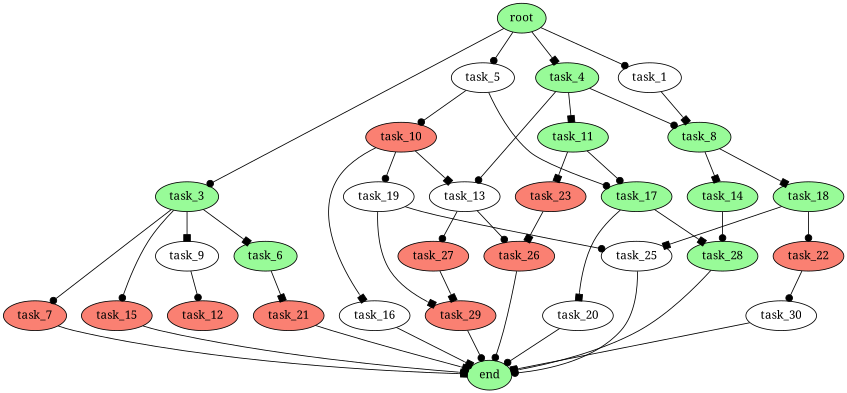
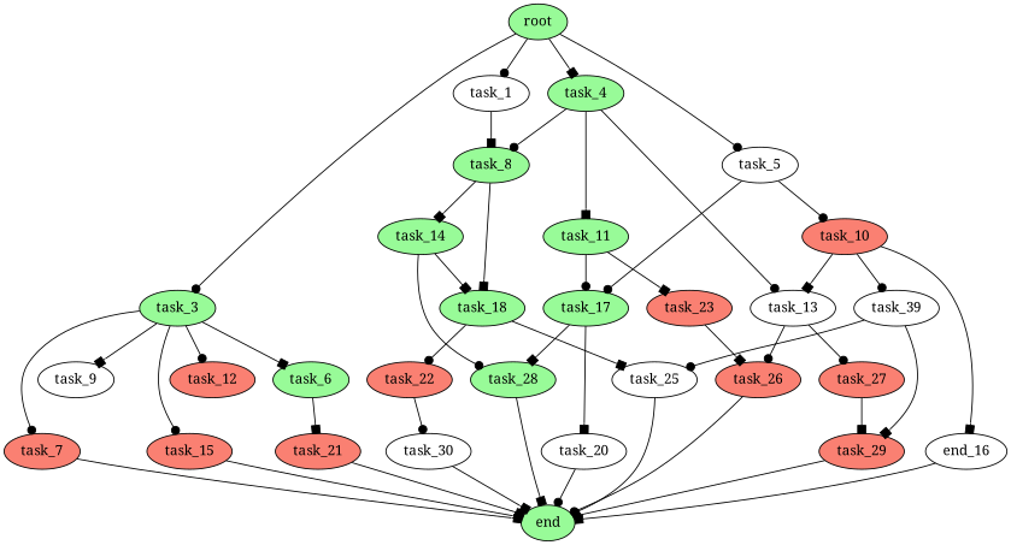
  digraph {
    fontname="Noto Serif"
    node [fillcolor=palegreen fontname="Noto Serif" style=filled]
    edge [arrowhead=box fontname="Noto Serif"]
    task_1 [fillcolor=white]
    root
    task_3
    task_4
    task_5 [fillcolor=white]
    task_8
    task_6
    task_7 [fillcolor=salmon]
    task_9 [fillcolor=white]
    task_15 [fillcolor=salmon]
    task_11
    task_13 [fillcolor=white]
    task_10 [fillcolor=salmon]
    task_17
    task_14
    task_18
    task_21 [fillcolor=salmon]
    end
    task_12 [fillcolor=salmon]
    task_23 [fillcolor=salmon]
    task_26 [fillcolor=salmon]
    task_27 [fillcolor=salmon]
-   task_16 [fillcolor=white]
-   task_19 [fillcolor=white]
+   task_16 [fillcolor=white label=end_16]
+   task_19 [fillcolor=white label=task_39]
    task_28
    task_20 [fillcolor=white]
    task_22 [fillcolor=salmon]
    task_25 [fillcolor=white]
    task_29 [fillcolor=salmon]
    task_30 [fillcolor=white]
    task_1 -> task_8
    root -> task_1 [arrowhead=dot]
    root -> task_3 [arrowhead=dot]
    root -> task_4
    root -> task_5 [arrowhead=dot]
    task_3 -> task_6
    task_3 -> task_7 [arrowhead=dot]
    task_3 -> task_9
    task_3 -> task_15 [arrowhead=dot]
    task_4 -> task_8 [arrowhead=dot]
    task_4 -> task_11
    task_4 -> task_13 [arrowhead=dot]
    task_5 -> task_10 [arrowhead=dot]
    task_5 -> task_17 [arrowhead=dot]
    task_8 -> task_14
    task_8 -> task_18
    task_6 -> task_21
    task_7 -> end
-   task_9 -> task_12 [arrowhead=dot]
+   task_3 -> task_12 [arrowhead=dot]
    task_15 -> end
    task_11 -> task_17 [arrowhead=dot]
    task_11 -> task_23
    task_13 -> task_26 [arrowhead=dot]
    task_13 -> task_27 [arrowhead=dot]
    task_10 -> task_13
    task_10 -> task_16
    task_10 -> task_19 [arrowhead=dot]
    task_17 -> task_28
    task_17 -> task_20
+   task_14 -> task_18
    task_14 -> task_28 [arrowhead=dot]
    task_18 -> task_22 [arrowhead=dot]
    task_18 -> task_25
    task_21 -> end
    task_23 -> task_26
    task_26 -> end [arrowhead=dot]
    task_27 -> task_29
    task_16 -> end
    task_19 -> task_25 [arrowhead=dot]
    task_19 -> task_29
    task_28 -> end
    task_20 -> end [arrowhead=dot]
    task_22 -> task_30 [arrowhead=dot]
    task_25 -> end [arrowhead=dot]
    task_29 -> end [arrowhead=dot]
    task_30 -> end
  }
